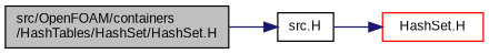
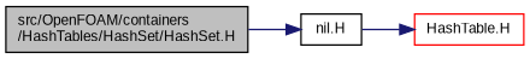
  digraph {
    fontname="Liberation Sans"
    rankdir=LR
    node [color=black fontname="Liberation Sans" fontsize=10 shape=record]
    edge [color=midnightblue fontname="Liberation Sans" fontsize=10 labelfontname=FreeSans labelfontsize=10 style=solid]
    n1 [fillcolor=grey75 fontcolor=black height=0.2 label="src/OpenFOAM/containers\l/HashTables/HashSet/HashSet.H" style=filled width=0.4]
-   n2 [height=0.2 label="src.H" width=0.4]
-   n3 [color=red height=0.2 label="HashSet.H" width=0.4]
+   n2 [height=0.2 label="nil.H" width=0.4]
+   n3 [color=red height=0.2 label="HashTable.H" width=0.4]
    n1 -> n2
    n2 -> n3
  }
